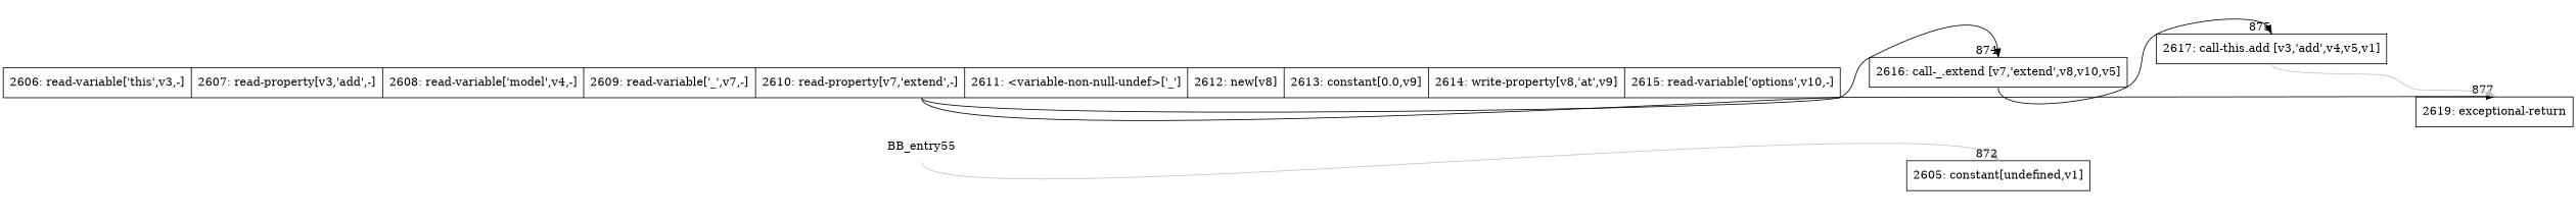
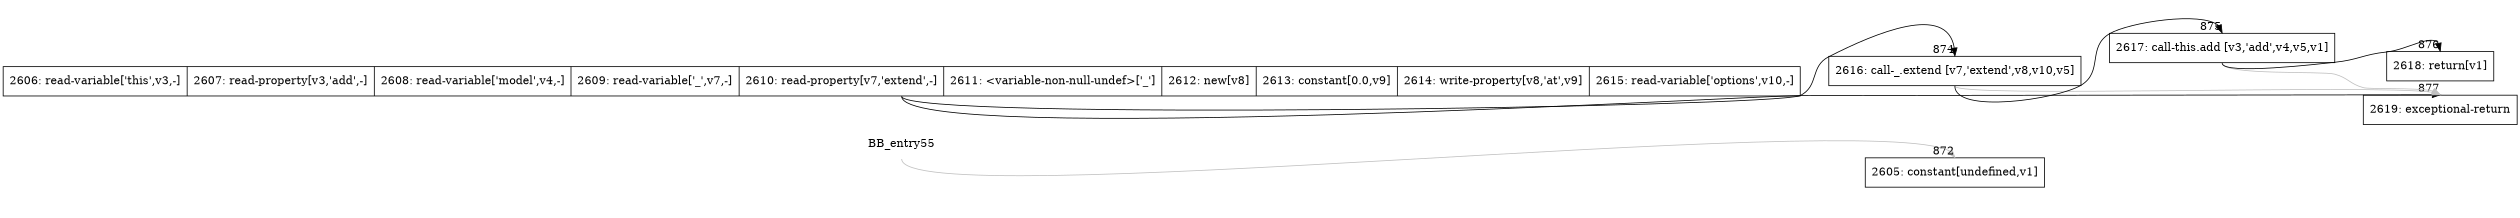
  digraph {
    rankdir=LR
    node [shape=record]
    edge [headport=n tailport=s]
    BB_entry55 [shape=none]
    n2 [label="{2605: constant[undefined,v1]}"]
    n3 [label="{2606: read-variable['this',v3,-]|2607: read-property[v3,'add',-]|2608: read-variable['model',v4,-]|2609: read-variable['_',v7,-]|2610: read-property[v7,'extend',-]|2611: \<variable-non-null-undef\>['_']|2612: new[v8]|2613: constant[0.0,v9]|2614: write-property[v8,'at',v9]|2615: read-variable['options',v10,-]}"]
    n4 [label="{2616: call-_.extend [v7,'extend',v8,v10,v5]}"]
    n5 [label="{2619: exceptional-return}"]
    n6 [label="{2617: call-this.add [v3,'add',v4,v5,v1]}"]
+   n7 [label="{2618: return[v1]}"]
    BB_entry55 -> n2 [color=gray headlabel="    872"]
    n3 -> n4 [headlabel="      874"]
    n3 -> n5 [color=black headlabel="      877"]
+   n4 -> n5 [color=gray]
    n4 -> n6 [headlabel="      875"]
    n6 -> n5 [color=gray]
+   n6 -> n7 [headlabel="      876"]
  }
